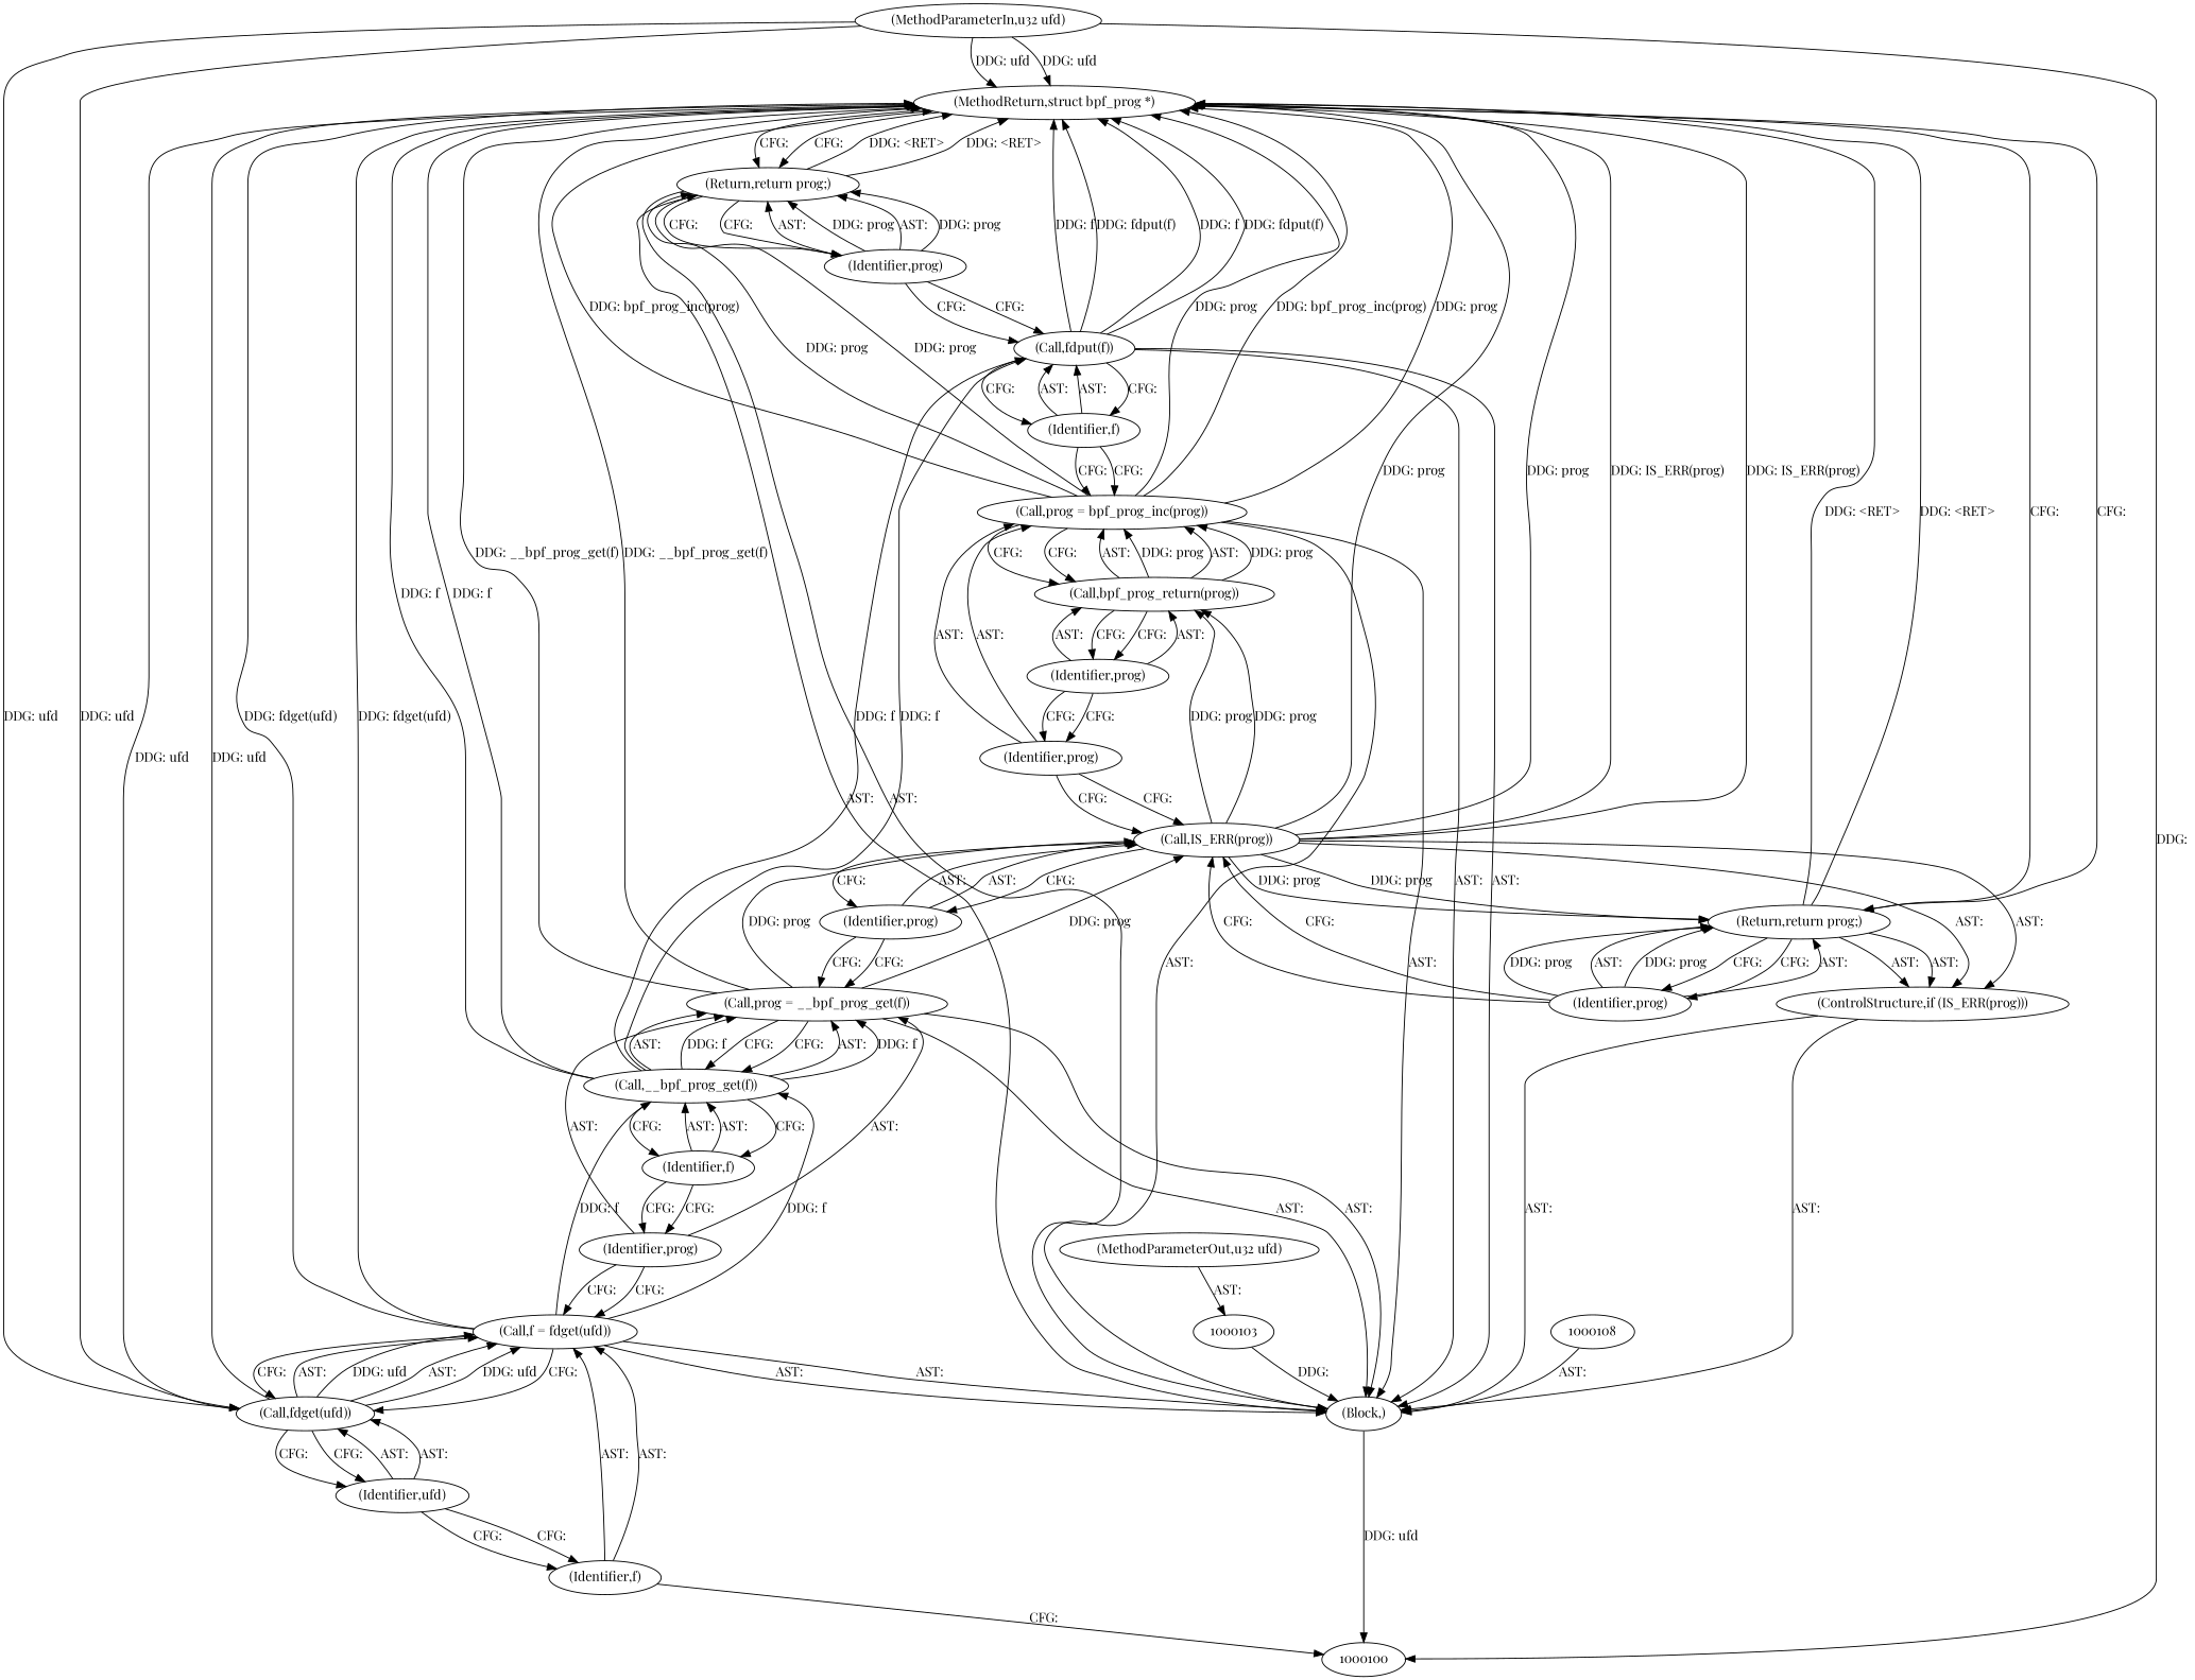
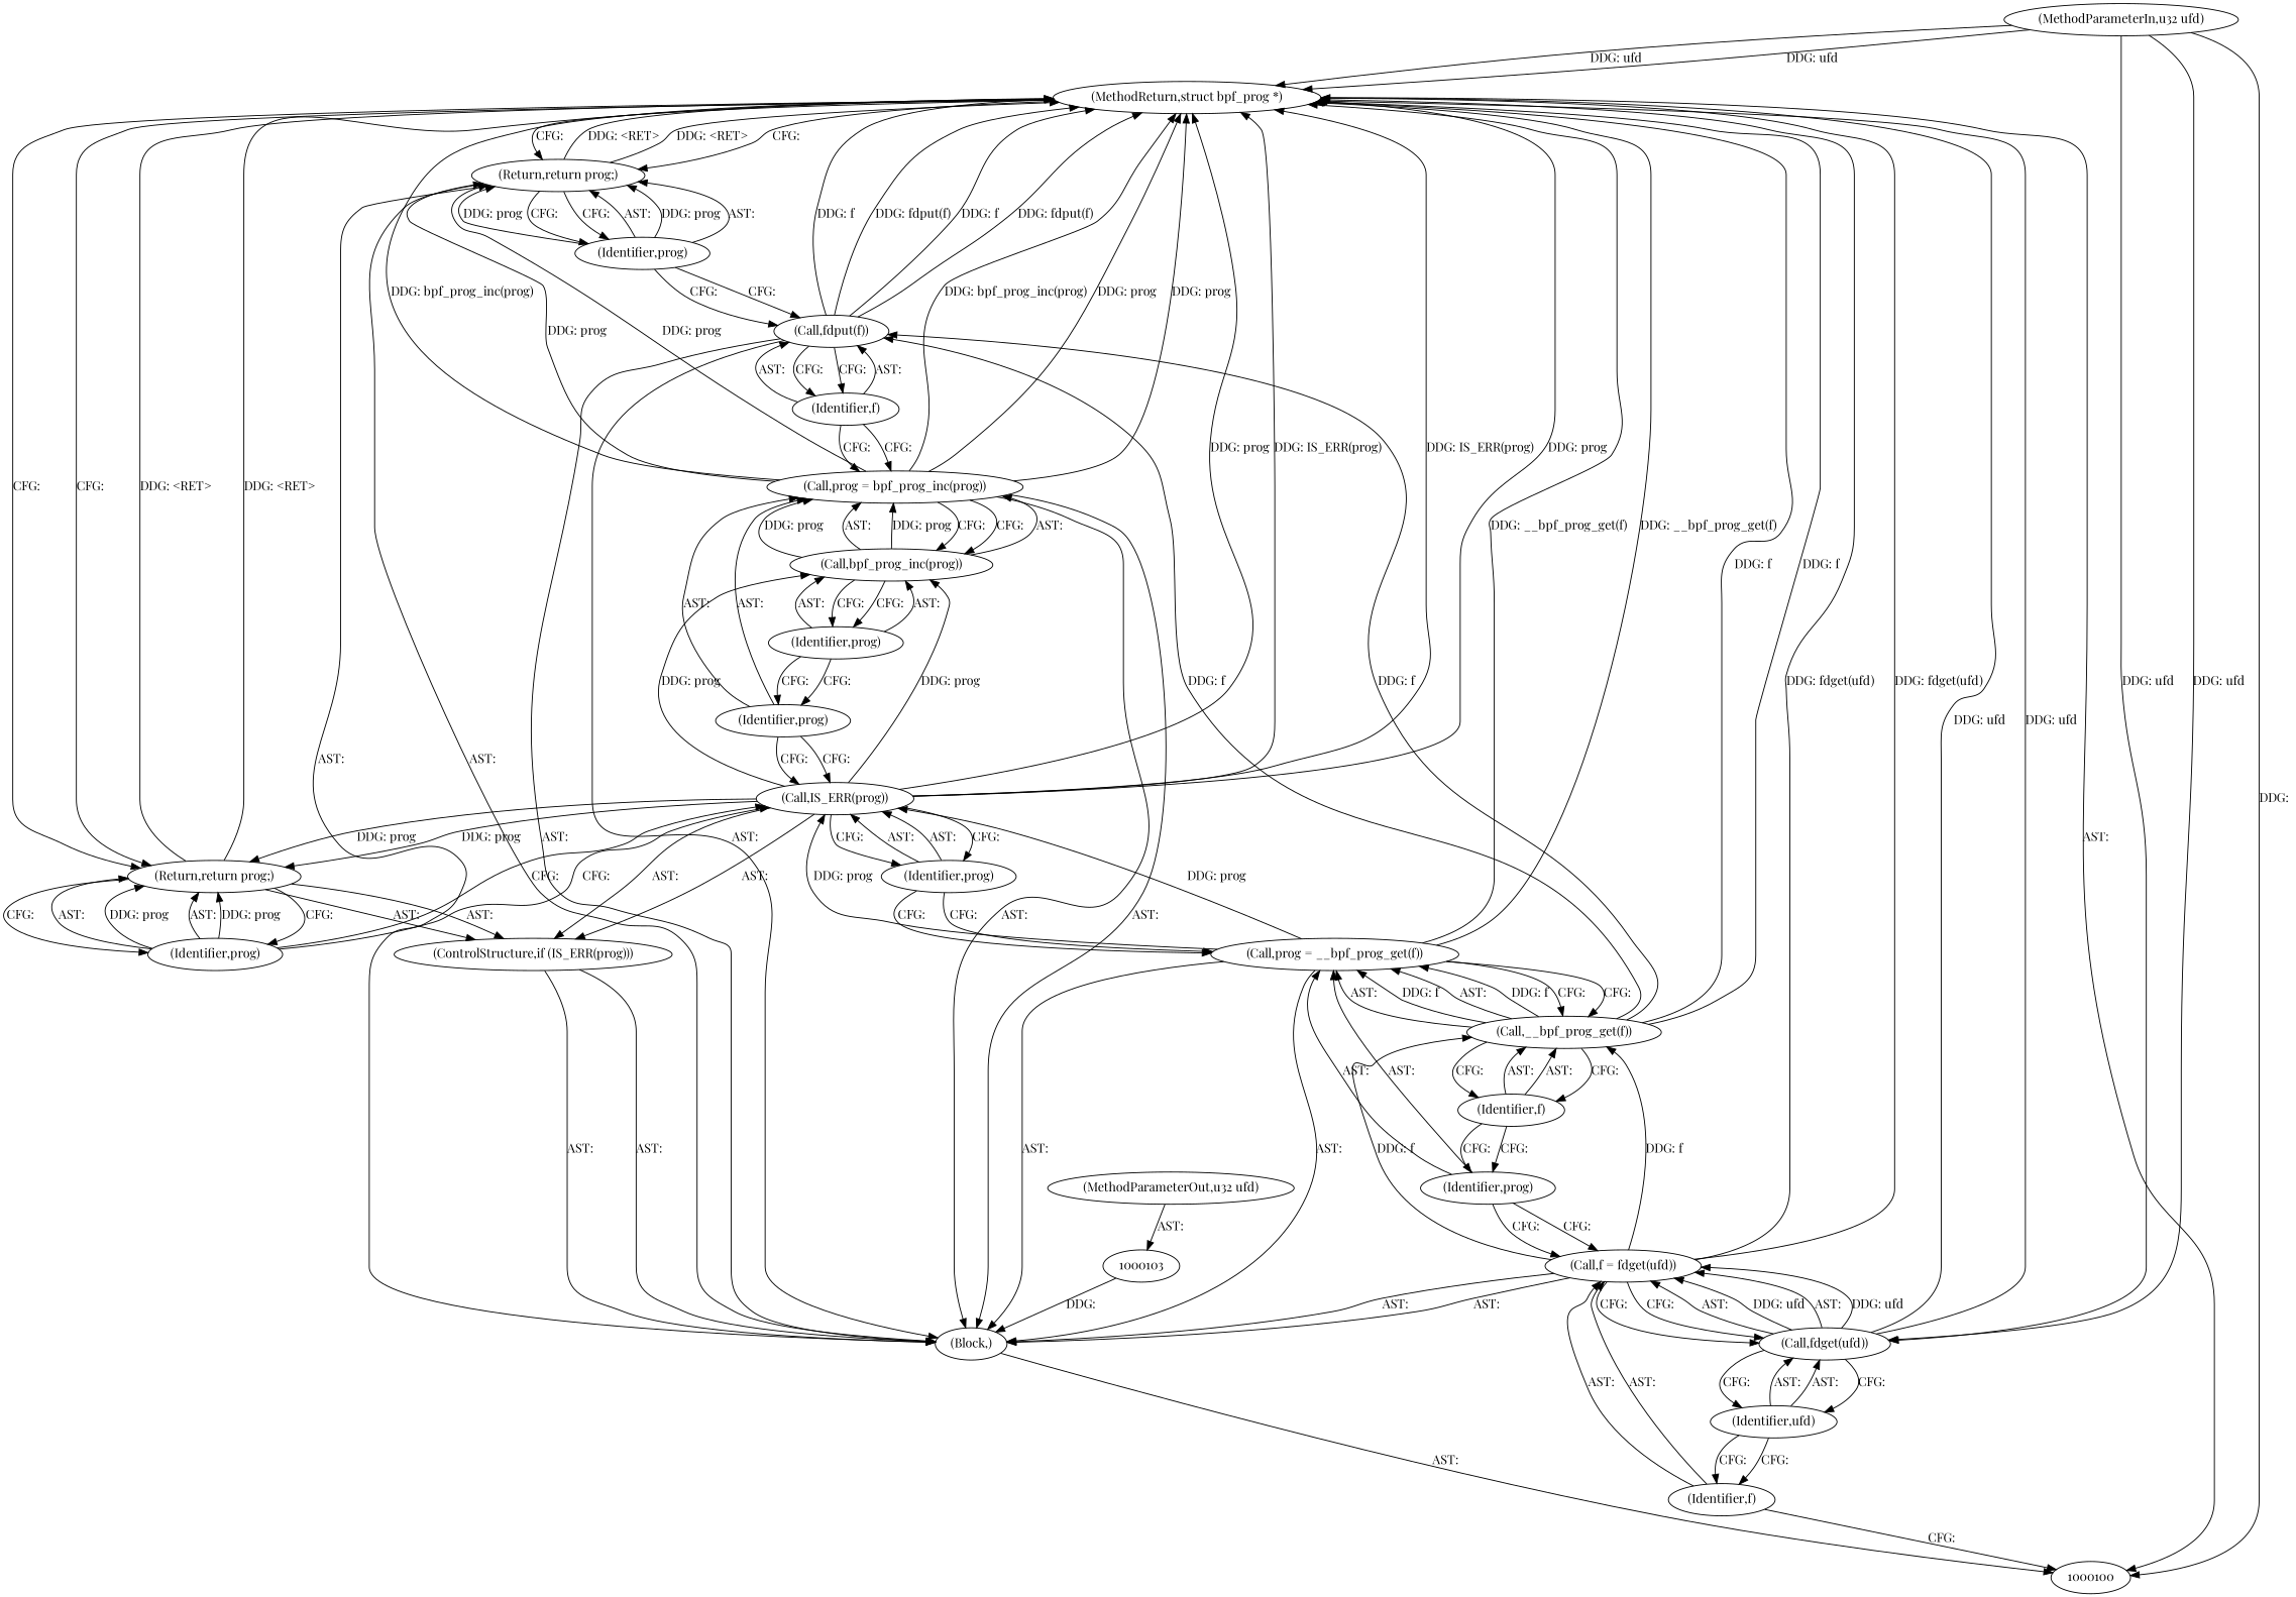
  digraph {
    fontname="Playfair Display"
    node [fontname="Playfair Display"]
    edge [fontname="Playfair Display"]
    n1 [label="(MethodReturn,struct bpf_prog *)"]
    n2 [label="(Return,return prog;)"]
    n3 [label="(Return,return prog;)"]
    1000100
    n5 [label="(Block,)"]
    n6 [label="(Identifier,prog)"]
    n7 [label="(ControlStructure,if (IS_ERR(prog)))"]
    n8 [label="(Identifier,prog)"]
    n9 [label="(MethodParameterIn,u32 ufd)"]
    n10 [label="(Call,fdget(ufd))"]
    n11 [label="(Call,f = fdget(ufd))"]
    n12 [label="(Identifier,ufd)"]
    n13 [label="(MethodParameterOut,u32 ufd)"]
    1000103
    n15 [label="(Call,prog = bpf_prog_inc(prog))"]
-   n16 [label="(Call,bpf_prog_return(prog))"]
+   n16 [label="(Call,bpf_prog_inc(prog))"]
    n17 [label="(Identifier,prog)"]
    n18 [label="(Identifier,prog)"]
    n19 [label="(Call,IS_ERR(prog))"]
    n20 [label="(Identifier,prog)"]
    n21 [label="(Call,fdput(f))"]
    n22 [label="(Identifier,f)"]
    n23 [label="(Call,__bpf_prog_get(f))"]
    n24 [label="(Call,prog = __bpf_prog_get(f))"]
    n25 [label="(Identifier,f)"]
    n26 [label="(Identifier,f)"]
    n27 [label="(Identifier,prog)"]
-   1000108
    n1 -> n2 [label="CFG: "]
    n1 -> n2 [label="CFG: "]
    n1 -> n3 [label="CFG: "]
    n1 -> n3 [label="CFG: "]
+   n1 -> 1000100 [label="AST: "]
    n2 -> n1 [label="DDG: <RET>"]
    n2 -> n1 [label="DDG: <RET>"]
    n2 -> n5 [label="AST: "]
    n2 -> n5 [label="AST: "]
    n2 -> n6 [label="CFG: "]
    n2 -> n6 [label="CFG: "]
    n3 -> n1 [label="DDG: <RET>"]
    n3 -> n1 [label="DDG: <RET>"]
    n3 -> n7 [label="AST: "]
    n3 -> n7 [label="AST: "]
    n3 -> n8 [label="CFG: "]
    n3 -> n8 [label="CFG: "]
-   n5 -> 1000100 [label="DDG: ufd"]
+   n5 -> 1000100 [label="AST: "]
    n6 -> n2 [label="AST: "]
    n6 -> n2 [label="DDG: prog"]
    n6 -> n2 [label="AST: "]
    n6 -> n2 [label="DDG: prog"]
    n6 -> n21 [label="CFG: "]
    n6 -> n21 [label="CFG: "]
    n7 -> n5 [label="AST: "]
    n7 -> n5 [label="AST: "]
    n8 -> n3 [label="AST: "]
    n8 -> n3 [label="DDG: prog"]
    n8 -> n3 [label="AST: "]
    n8 -> n3 [label="DDG: prog"]
    n8 -> n19 [label="CFG: "]
    n8 -> n19 [label="CFG: "]
    n9 -> n1 [label="DDG: ufd"]
    n9 -> n1 [label="DDG: ufd"]
    n9 -> 1000100 [label="DDG: "]
    n9 -> n10 [label="DDG: ufd"]
    n9 -> n10 [label="DDG: ufd"]
    n10 -> n1 [label="DDG: ufd"]
    n10 -> n1 [label="DDG: ufd"]
    n10 -> n11 [label="AST: "]
    n10 -> n11 [label="DDG: ufd"]
    n10 -> n11 [label="AST: "]
    n10 -> n11 [label="DDG: ufd"]
    n10 -> n12 [label="CFG: "]
    n10 -> n12 [label="CFG: "]
    n11 -> n1 [label="DDG: fdget(ufd)"]
    n11 -> n1 [label="DDG: fdget(ufd)"]
    n11 -> n5 [label="AST: "]
    n11 -> n5 [label="AST: "]
    n11 -> n10 [label="CFG: "]
    n11 -> n10 [label="CFG: "]
    n11 -> n23 [label="DDG: f"]
    n11 -> n23 [label="DDG: f"]
    n12 -> n10 [label="AST: "]
    n12 -> n10 [label="AST: "]
    n12 -> n26 [label="CFG: "]
    n12 -> n26 [label="CFG: "]
    n13 -> 1000103 [label="AST: "]
    1000103 -> n5 [label="DDG: "]
    n15 -> n1 [label="DDG: prog"]
    n15 -> n1 [label="DDG: bpf_prog_inc(prog)"]
    n15 -> n1 [label="DDG: prog"]
    n15 -> n1 [label="DDG: bpf_prog_inc(prog)"]
    n15 -> n2 [label="DDG: prog"]
    n15 -> n2 [label="DDG: prog"]
    n15 -> n5 [label="AST: "]
    n15 -> n5 [label="AST: "]
    n15 -> n16 [label="CFG: "]
    n15 -> n16 [label="CFG: "]
    n16 -> n15 [label="AST: "]
    n16 -> n15 [label="DDG: prog"]
    n16 -> n15 [label="AST: "]
    n16 -> n15 [label="DDG: prog"]
    n16 -> n17 [label="CFG: "]
    n16 -> n17 [label="CFG: "]
    n17 -> n16 [label="AST: "]
    n17 -> n16 [label="AST: "]
    n17 -> n18 [label="CFG: "]
    n17 -> n18 [label="CFG: "]
    n18 -> n15 [label="AST: "]
    n18 -> n15 [label="AST: "]
    n18 -> n19 [label="CFG: "]
    n18 -> n19 [label="CFG: "]
    n19 -> n1 [label="DDG: IS_ERR(prog)"]
    n19 -> n1 [label="DDG: prog"]
    n19 -> n1 [label="DDG: IS_ERR(prog)"]
    n19 -> n1 [label="DDG: prog"]
    n19 -> n3 [label="DDG: prog"]
    n19 -> n3 [label="DDG: prog"]
    n19 -> n7 [label="AST: "]
    n19 -> n7 [label="AST: "]
    n19 -> n16 [label="DDG: prog"]
    n19 -> n16 [label="DDG: prog"]
    n19 -> n20 [label="CFG: "]
    n19 -> n20 [label="CFG: "]
    n20 -> n19 [label="AST: "]
    n20 -> n19 [label="AST: "]
    n20 -> n24 [label="CFG: "]
    n20 -> n24 [label="CFG: "]
    n21 -> n1 [label="DDG: f"]
    n21 -> n1 [label="DDG: fdput(f)"]
    n21 -> n1 [label="DDG: f"]
    n21 -> n1 [label="DDG: fdput(f)"]
    n21 -> n5 [label="AST: "]
    n21 -> n5 [label="AST: "]
    n21 -> n22 [label="CFG: "]
    n21 -> n22 [label="CFG: "]
    n22 -> n15 [label="CFG: "]
    n22 -> n15 [label="CFG: "]
    n22 -> n21 [label="AST: "]
    n22 -> n21 [label="AST: "]
    n23 -> n1 [label="DDG: f"]
    n23 -> n1 [label="DDG: f"]
    n23 -> n21 [label="DDG: f"]
    n23 -> n21 [label="DDG: f"]
    n23 -> n24 [label="AST: "]
    n23 -> n24 [label="DDG: f"]
    n23 -> n24 [label="AST: "]
    n23 -> n24 [label="DDG: f"]
    n23 -> n25 [label="CFG: "]
    n23 -> n25 [label="CFG: "]
    n24 -> n1 [label="DDG: __bpf_prog_get(f)"]
    n24 -> n1 [label="DDG: __bpf_prog_get(f)"]
    n24 -> n5 [label="AST: "]
    n24 -> n5 [label="AST: "]
    n24 -> n19 [label="DDG: prog"]
    n24 -> n19 [label="DDG: prog"]
    n24 -> n23 [label="CFG: "]
    n24 -> n23 [label="CFG: "]
    n25 -> n23 [label="AST: "]
    n25 -> n23 [label="AST: "]
    n25 -> n27 [label="CFG: "]
    n25 -> n27 [label="CFG: "]
    n26 -> 1000100 [label="CFG: "]
    n26 -> n11 [label="AST: "]
    n26 -> n11 [label="AST: "]
    n27 -> n11 [label="CFG: "]
    n27 -> n11 [label="CFG: "]
    n27 -> n24 [label="AST: "]
    n27 -> n24 [label="AST: "]
-   1000108 -> n5 [label="AST: "]
  }
